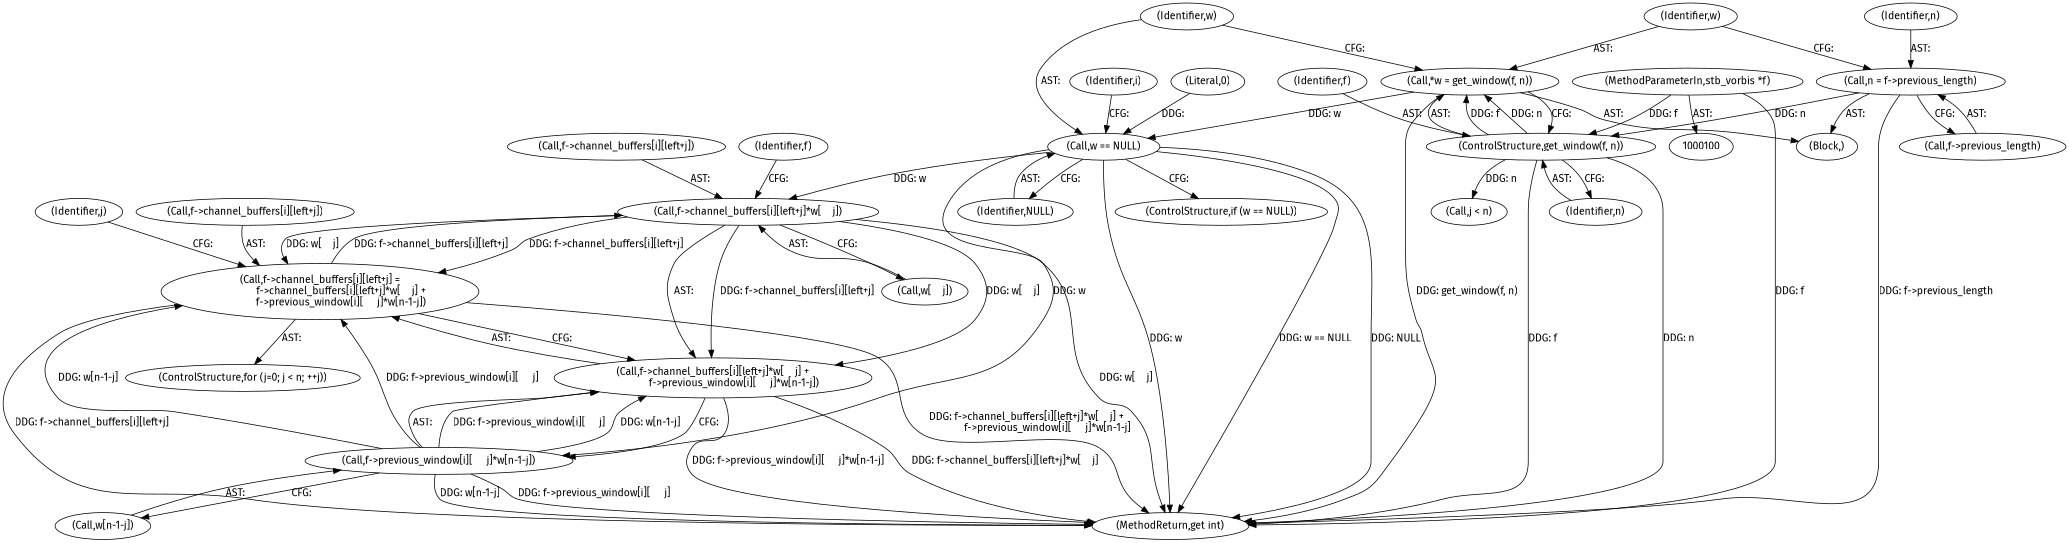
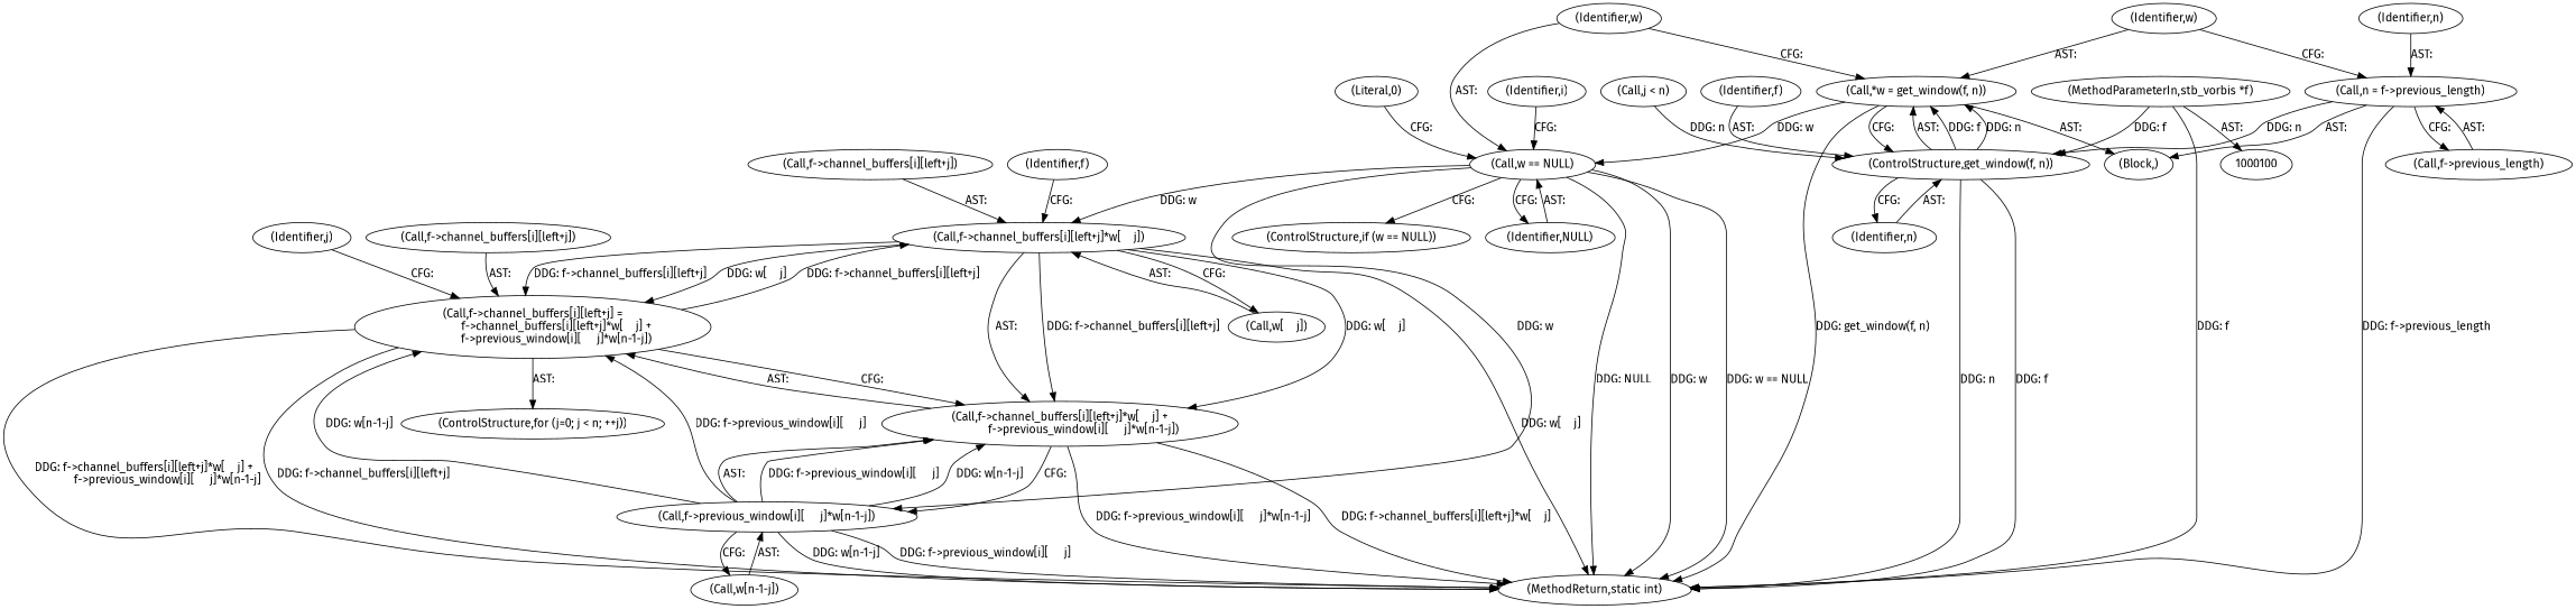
  digraph {
    fontname="Fira Sans"
    node [fontname="Fira Sans"]
    edge [fontname="Fira Sans"]
    n1 [label="(Call,f->channel_buffers[i][left+j]*w[    j])"]
    n2 [label="(Call,f->channel_buffers[i][left+j] =\n               f->channel_buffers[i][left+j]*w[    j] +\n               f->previous_window[i][     j]*w[n-1-j])"]
    n3 [label="(Call,f->channel_buffers[i][left+j]*w[    j] +\n               f->previous_window[i][     j]*w[n-1-j])"]
-   n4 [label="(MethodReturn,get int)"]
+   n4 [label="(MethodReturn,static int)"]
    n5 [label="(Call,w[    j])"]
    n6 [label="(ControlStructure,for (j=0; j < n; ++j))"]
    n7 [label="(Call,f->previous_window[i][     j]*w[n-1-j])"]
    n8 [label="(Call,w == NULL)"]
    n9 [label="(ControlStructure,if (w == NULL))"]
    n10 [label="(Identifier,NULL)"]
    n11 [label="(Call,w[n-1-j])"]
    n12 [label="(Call,*w = get_window(f, n))"]
    n13 [label="(ControlStructure,get_window(f, n))"]
    n14 [label="(Block,)"]
    n15 [label="(Call,j < n)"]
    n16 [label="(Identifier,n)"]
    n17 [label="(MethodParameterIn,stb_vorbis *f)"]
    1000100
    n19 [label="(Call,n = f->previous_length)"]
    n20 [label="(Call,f->previous_length)"]
    n21 [label="(Call,f->channel_buffers[i][left+j])"]
    n22 [label="(Identifier,w)"]
    n23 [label="(Identifier,i)"]
    n24 [label="(Identifier,j)"]
    n25 [label="(Call,f->channel_buffers[i][left+j])"]
    n26 [label="(Literal,0)"]
    n27 [label="(Identifier,f)"]
    n28 [label="(Identifier,f)"]
    n29 [label="(Identifier,n)"]
    n30 [label="(Identifier,w)"]
    n1 -> n2 [label="DDG: f->channel_buffers[i][left+j]"]
    n1 -> n2 [label="DDG: w[    j]"]
    n1 -> n3 [label="AST: "]
    n1 -> n3 [label="DDG: f->channel_buffers[i][left+j]"]
    n1 -> n3 [label="DDG: w[    j]"]
    n1 -> n4 [label="DDG: w[    j]"]
    n1 -> n5 [label="CFG: "]
    n2 -> n1 [label="DDG: f->channel_buffers[i][left+j]"]
    n2 -> n3 [label="CFG: "]
    n2 -> n4 [label="DDG: f->channel_buffers[i][left+j]"]
    n2 -> n4 [label="DDG: f->channel_buffers[i][left+j]*w[    j] +\n               f->previous_window[i][     j]*w[n-1-j]"]
    n2 -> n6 [label="AST: "]
    n3 -> n2 [label="AST: "]
    n3 -> n4 [label="DDG: f->previous_window[i][     j]*w[n-1-j]"]
    n3 -> n4 [label="DDG: f->channel_buffers[i][left+j]*w[    j]"]
    n3 -> n7 [label="CFG: "]
    n5 -> n1 [label="AST: "]
    n7 -> n2 [label="DDG: f->previous_window[i][     j]"]
    n7 -> n2 [label="DDG: w[n-1-j]"]
    n7 -> n3 [label="AST: "]
    n7 -> n3 [label="DDG: f->previous_window[i][     j]"]
    n7 -> n3 [label="DDG: w[n-1-j]"]
    n7 -> n4 [label="DDG: w[n-1-j]"]
    n7 -> n4 [label="DDG: f->previous_window[i][     j]"]
    n7 -> n11 [label="CFG: "]
    n8 -> n1 [label="DDG: w"]
    n8 -> n4 [label="DDG: w"]
    n8 -> n4 [label="DDG: w == NULL"]
    n8 -> n4 [label="DDG: NULL"]
    n8 -> n7 [label="DDG: w"]
    n8 -> n9 [label="CFG: "]
    n8 -> n10 [label="CFG: "]
    n10 -> n8 [label="AST: "]
    n11 -> n7 [label="AST: "]
    n12 -> n4 [label="DDG: get_window(f, n)"]
    n12 -> n8 [label="DDG: w"]
    n12 -> n13 [label="CFG: "]
    n12 -> n14 [label="AST: "]
    n13 -> n4 [label="DDG: f"]
    n13 -> n4 [label="DDG: n"]
    n13 -> n12 [label="AST: "]
    n13 -> n12 [label="DDG: f"]
    n13 -> n12 [label="DDG: n"]
-   n13 -> n15 [label="DDG: n"]
+   n15 -> n13 [label="DDG: n"]
    n13 -> n16 [label="CFG: "]
    n16 -> n13 [label="AST: "]
    n17 -> n4 [label="DDG: f"]
    n17 -> n13 [label="DDG: f"]
    n17 -> 1000100 [label="AST: "]
    n19 -> n4 [label="DDG: f->previous_length"]
    n19 -> n13 [label="DDG: n"]
    n19 -> n14 [label="AST: "]
    n19 -> n20 [label="CFG: "]
    n20 -> n19 [label="AST: "]
    n21 -> n2 [label="AST: "]
    n22 -> n8 [label="AST: "]
    n22 -> n12 [label="CFG: "]
    n23 -> n8 [label="CFG: "]
    n24 -> n2 [label="CFG: "]
    n25 -> n1 [label="AST: "]
-   n26 -> n8 [label="DDG: "]
+   n26 -> n8 [label="CFG: "]
    n27 -> n13 [label="AST: "]
    n28 -> n1 [label="CFG: "]
    n29 -> n19 [label="AST: "]
    n30 -> n12 [label="AST: "]
    n30 -> n19 [label="CFG: "]
  }
